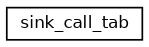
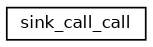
  digraph {
    rankdir=LR
-   n1 [color=black fillcolor=white fontname=Helvetica fontsize=10 height=0.2 label=sink_call_tab shape=record style=filled width=0.4]
+   n1 [color=black fillcolor=white fontname=Helvetica fontsize=10 height=0.2 label=sink_call_call shape=record style=filled width=0.4]
  }
